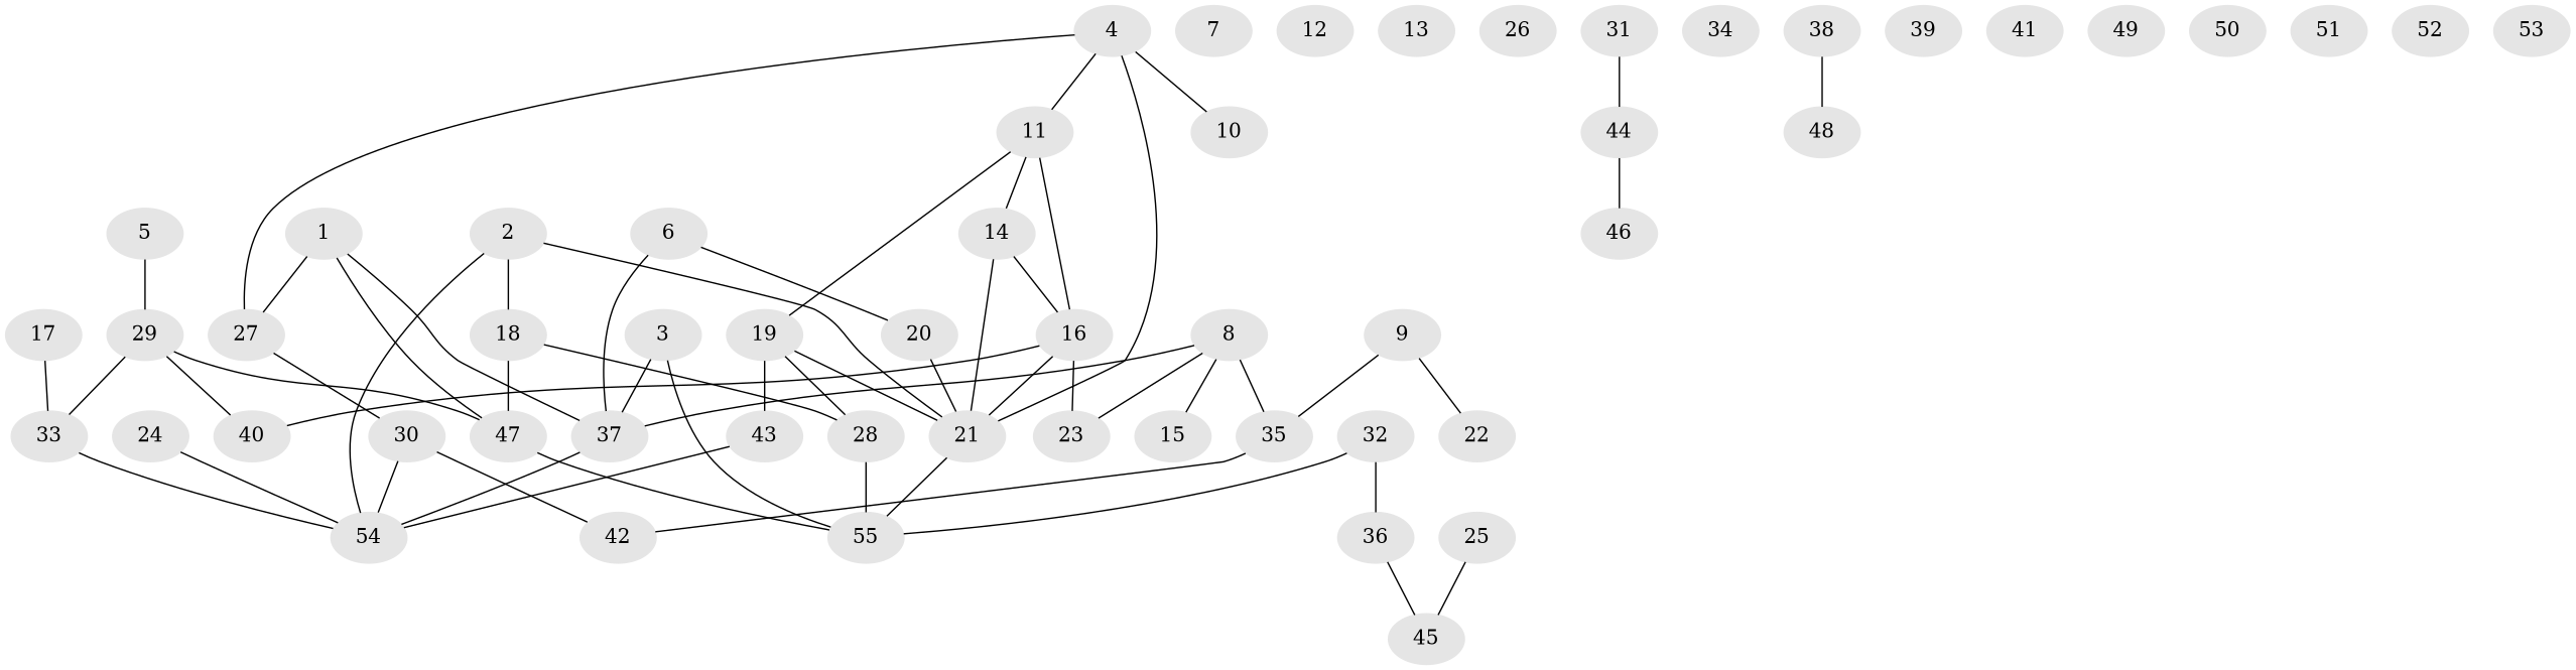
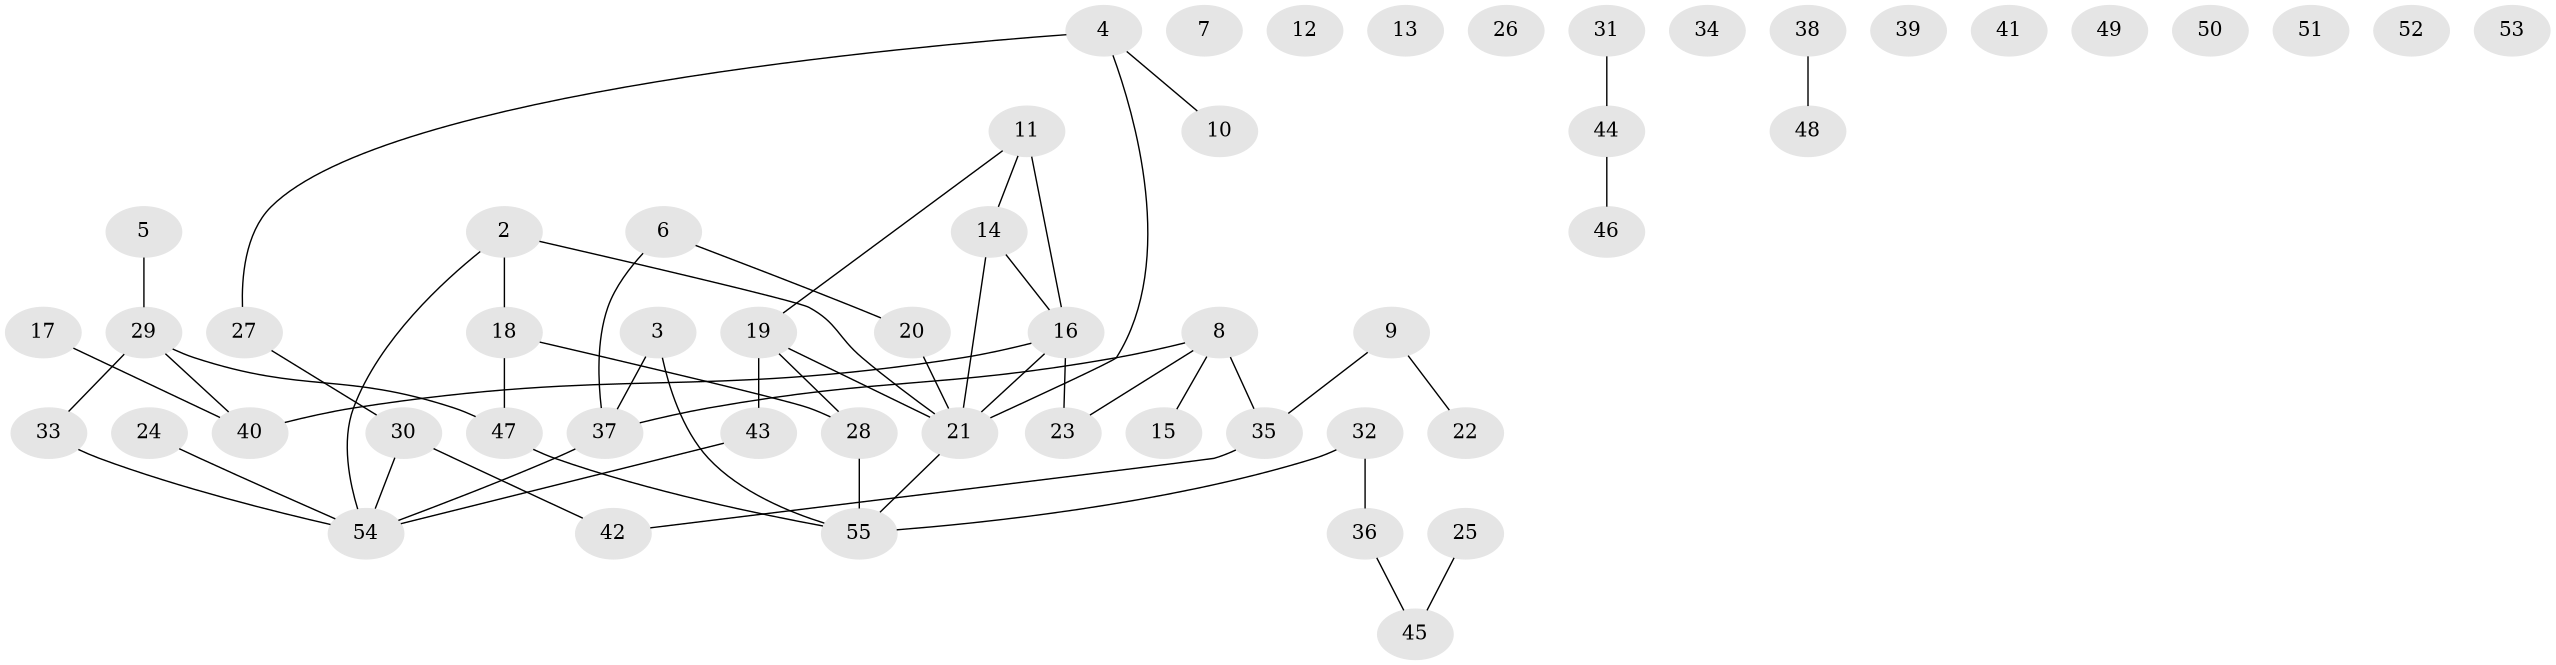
  graph {
    node [color=gray90 style=filled]
-   1
    27
    37
    47
    30
    54
    55
    2
    18
    21
    28
    3
    4
    10
    11
    14
    16
    19
    5
    29
    40
    33
    6
    20
    7
    8
    15
    23
    35
    42
    9
    22
    43
    12
    13
    17
    24
    25
    45
    26
    31
    44
    46
    32
    36
    34
    38
    48
    39
    41
    49
    50
    51
    52
    53
-   1 -- 27
-   1 -- 37
-   1 -- 47
    27 -- 30
    37 -- 54
    47 -- 55
    30 -- 54
    30 -- 42
    2 -- 54
    2 -- 18
    2 -- 21
    18 -- 47
    18 -- 28
    21 -- 55
    28 -- 55
    3 -- 37
    3 -- 55
    4 -- 27
    4 -- 21
    4 -- 10
-   4 -- 11
    11 -- 14
    11 -- 16
    11 -- 19
    14 -- 21
    14 -- 16
    16 -- 21
    16 -- 40
    16 -- 23
    19 -- 21
    19 -- 28
    19 -- 43
    5 -- 29
    29 -- 47
    29 -- 40
    29 -- 33
    33 -- 54
    6 -- 37
    6 -- 20
    20 -- 21
    8 -- 37
    8 -- 15
    8 -- 23
    8 -- 35
    35 -- 42
    9 -- 35
    9 -- 22
    43 -- 54
-   17 -- 33
+   17 -- 40
    24 -- 54
    25 -- 45
    31 -- 44
    44 -- 46
    32 -- 55
    32 -- 36
    36 -- 45
    38 -- 48
  }
